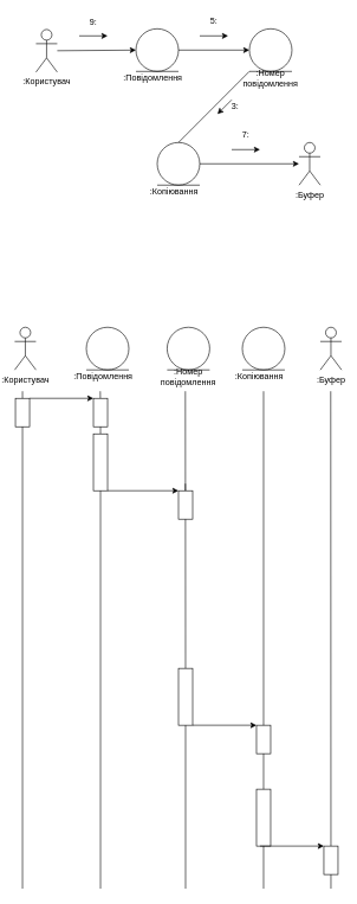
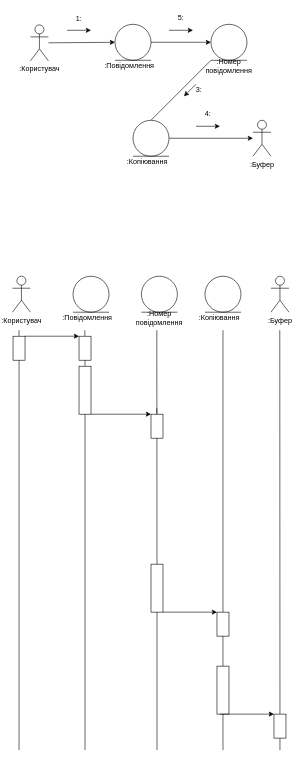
  <mxCell id="0" />
  <mxCell id="1" parent="0" />
  <mxCell id="2" value=":Користувач" style="shape=umlActor;verticalLabelPosition=bottom;verticalAlign=top;html=1;outlineConnect=0;" vertex="1" parent="1"><mxGeometry x="50" y="41" width="30" height="60" as="geometry" /></mxCell>
  <mxCell id="3" value="" style="ellipse;whiteSpace=wrap;html=1;aspect=fixed;" vertex="1" parent="1"><mxGeometry x="191" y="40" width="60" height="60" as="geometry" /></mxCell>
  <mxCell id="4" value="" style="endArrow=none;html=1;" edge="1" parent="1"><mxGeometry width="50" height="50" relative="1" as="geometry"><mxPoint x="191" y="100" as="sourcePoint" /><mxPoint x="251" y="100" as="targetPoint" /></mxGeometry></mxCell>
  <mxCell id="5" value=":Повідомлення" style="text;html=1;strokeColor=none;fillColor=none;align=center;verticalAlign=middle;whiteSpace=wrap;rounded=0;" vertex="1" parent="1"><mxGeometry x="195" y="100" width="40" height="20" as="geometry" /></mxCell>
  <mxCell id="6" value="" style="endArrow=classic;html=1;entryX=0;entryY=0.5;entryDx=0;entryDy=0;" edge="1" parent="1" source="2" target="3"><mxGeometry width="50" height="50" relative="1" as="geometry"><mxPoint x="261" y="150" as="sourcePoint" /><mxPoint x="311" y="100" as="targetPoint" /></mxGeometry></mxCell>
  <mxCell id="7" value="" style="endArrow=classic;html=1;exitX=1;exitY=0.5;exitDx=0;exitDy=0;entryX=0;entryY=0.5;entryDx=0;entryDy=0;" edge="1" parent="1" source="3"><mxGeometry width="50" height="50" relative="1" as="geometry"><mxPoint x="261" y="170" as="sourcePoint" /><mxPoint x="351" y="70" as="targetPoint" /></mxGeometry></mxCell>
  <mxCell id="8" value="" style="ellipse;whiteSpace=wrap;html=1;aspect=fixed;" vertex="1" parent="1"><mxGeometry x="351" y="40" width="60" height="60" as="geometry" /></mxCell>
  <mxCell id="9" value="" style="endArrow=none;html=1;" edge="1" parent="1"><mxGeometry width="50" height="50" relative="1" as="geometry"><mxPoint x="351" y="100" as="sourcePoint" /><mxPoint x="411" y="100" as="targetPoint" /></mxGeometry></mxCell>
  <mxCell id="10" value=":Номер повідомлення" style="text;html=1;strokeColor=none;fillColor=none;align=center;verticalAlign=middle;whiteSpace=wrap;rounded=0;" vertex="1" parent="1"><mxGeometry x="361" y="100" width="40" height="20" as="geometry" /></mxCell>
  <mxCell id="11" value="" style="endArrow=classic;html=1;" edge="1" parent="1"><mxGeometry width="50" height="50" relative="1" as="geometry"><mxPoint x="111" y="50" as="sourcePoint" /><mxPoint x="151" y="50" as="targetPoint" /></mxGeometry></mxCell>
  <mxCell id="12" value="" style="endArrow=classic;html=1;" edge="1" parent="1"><mxGeometry width="50" height="50" relative="1" as="geometry"><mxPoint x="281" y="50" as="sourcePoint" /><mxPoint x="321" y="50" as="targetPoint" /></mxGeometry></mxCell>
- <mxCell id="13" value="9:" style="text;html=1;strokeColor=none;fillColor=none;align=center;verticalAlign=middle;whiteSpace=wrap;rounded=0;" vertex="1" parent="1"><mxGeometry x="111" y="21" width="40" height="20" as="geometry" /></mxCell>
+ <mxCell id="13" value="1:" style="text;html=1;strokeColor=none;fillColor=none;align=center;verticalAlign=middle;whiteSpace=wrap;rounded=0;" vertex="1" parent="1"><mxGeometry x="111" y="21" width="40" height="20" as="geometry" /></mxCell>
  <mxCell id="14" value="5:" style="text;html=1;strokeColor=none;fillColor=none;align=center;verticalAlign=middle;whiteSpace=wrap;rounded=0;" vertex="1" parent="1"><mxGeometry x="281" y="20" width="40" height="20" as="geometry" /></mxCell>
  <mxCell id="15" value="" style="endArrow=none;html=1;entryX=-0.25;entryY=0;entryDx=0;entryDy=0;entryPerimeter=0;" edge="1" parent="1" target="10"><mxGeometry width="50" height="50" relative="1" as="geometry"><mxPoint x="251" y="200" as="sourcePoint" /><mxPoint x="341" y="100" as="targetPoint" /></mxGeometry></mxCell>
  <mxCell id="16" value="" style="ellipse;whiteSpace=wrap;html=1;aspect=fixed;" vertex="1" parent="1"><mxGeometry x="221" y="200" width="60" height="60" as="geometry" /></mxCell>
  <mxCell id="17" value="" style="endArrow=none;html=1;" edge="1" parent="1"><mxGeometry width="50" height="50" relative="1" as="geometry"><mxPoint x="221" y="260" as="sourcePoint" /><mxPoint x="281" y="260" as="targetPoint" /></mxGeometry></mxCell>
  <mxCell id="18" value=":Копіювання" style="text;html=1;strokeColor=none;fillColor=none;align=center;verticalAlign=middle;whiteSpace=wrap;rounded=0;" vertex="1" parent="1"><mxGeometry x="225" y="260" width="40" height="20" as="geometry" /></mxCell>
  <mxCell id="19" value=":Буфер" style="shape=umlActor;verticalLabelPosition=bottom;verticalAlign=top;html=1;outlineConnect=0;" vertex="1" parent="1"><mxGeometry x="421" y="200" width="30" height="60" as="geometry" /></mxCell>
  <mxCell id="20" value="" style="endArrow=classic;html=1;" edge="1" parent="1"><mxGeometry width="50" height="50" relative="1" as="geometry"><mxPoint x="326" y="210" as="sourcePoint" /><mxPoint x="366" y="210" as="targetPoint" /></mxGeometry></mxCell>
- <mxCell id="21" value="7:" style="text;html=1;strokeColor=none;fillColor=none;align=center;verticalAlign=middle;whiteSpace=wrap;rounded=0;" vertex="1" parent="1"><mxGeometry x="326" y="180" width="40" height="20" as="geometry" /></mxCell>
+ <mxCell id="21" value="4:" style="text;html=1;strokeColor=none;fillColor=none;align=center;verticalAlign=middle;whiteSpace=wrap;rounded=0;" vertex="1" parent="1"><mxGeometry x="326" y="180" width="40" height="20" as="geometry" /></mxCell>
  <mxCell id="22" value="" style="endArrow=classic;html=1;" edge="1" parent="1"><mxGeometry width="50" height="50" relative="1" as="geometry"><mxPoint x="326" y="140" as="sourcePoint" /><mxPoint x="306" y="160" as="targetPoint" /></mxGeometry></mxCell>
  <mxCell id="23" value="3:" style="text;html=1;strokeColor=none;fillColor=none;align=center;verticalAlign=middle;whiteSpace=wrap;rounded=0;" vertex="1" parent="1"><mxGeometry x="311" y="140" width="40" height="20" as="geometry" /></mxCell>
  <mxCell id="24" value="" style="endArrow=classic;html=1;exitX=1;exitY=0.5;exitDx=0;exitDy=0;" edge="1" parent="1" source="16" target="19"><mxGeometry width="50" height="50" relative="1" as="geometry"><mxPoint x="301" y="229.71" as="sourcePoint" /><mxPoint x="401" y="229.71" as="targetPoint" /></mxGeometry></mxCell>
  <mxCell id="25" value=":Користувач" style="shape=umlActor;verticalLabelPosition=bottom;verticalAlign=top;html=1;outlineConnect=0;" vertex="1" parent="1"><mxGeometry x="20" y="460" width="30" height="60" as="geometry" /></mxCell>
  <mxCell id="26" value="" style="ellipse;whiteSpace=wrap;html=1;aspect=fixed;" vertex="1" parent="1"><mxGeometry x="121" y="460" width="60" height="60" as="geometry" /></mxCell>
  <mxCell id="27" value="" style="endArrow=none;html=1;" edge="1" parent="1"><mxGeometry width="50" height="50" relative="1" as="geometry"><mxPoint x="121" y="520" as="sourcePoint" /><mxPoint x="181" y="520" as="targetPoint" /></mxGeometry></mxCell>
  <mxCell id="28" value=":Повідомлення" style="text;html=1;strokeColor=none;fillColor=none;align=center;verticalAlign=middle;whiteSpace=wrap;rounded=0;" vertex="1" parent="1"><mxGeometry x="125" y="520" width="40" height="20" as="geometry" /></mxCell>
  <mxCell id="29" value="" style="ellipse;whiteSpace=wrap;html=1;aspect=fixed;" vertex="1" parent="1"><mxGeometry x="235" y="460" width="60" height="60" as="geometry" /></mxCell>
  <mxCell id="30" value="" style="endArrow=none;html=1;" edge="1" parent="1"><mxGeometry width="50" height="50" relative="1" as="geometry"><mxPoint x="235" y="520" as="sourcePoint" /><mxPoint x="295" y="520" as="targetPoint" /></mxGeometry></mxCell>
  <mxCell id="31" value=":Номер повідомлення" style="text;html=1;strokeColor=none;fillColor=none;align=center;verticalAlign=middle;whiteSpace=wrap;rounded=0;" vertex="1" parent="1"><mxGeometry x="245" y="520" width="40" height="20" as="geometry" /></mxCell>
  <mxCell id="32" value="" style="ellipse;whiteSpace=wrap;html=1;aspect=fixed;" vertex="1" parent="1"><mxGeometry x="341" y="460" width="60" height="60" as="geometry" /></mxCell>
  <mxCell id="33" value="" style="endArrow=none;html=1;" edge="1" parent="1"><mxGeometry width="50" height="50" relative="1" as="geometry"><mxPoint x="341" y="520" as="sourcePoint" /><mxPoint x="401" y="520" as="targetPoint" /></mxGeometry></mxCell>
  <mxCell id="34" value=":Копіювання" style="text;html=1;strokeColor=none;fillColor=none;align=center;verticalAlign=middle;whiteSpace=wrap;rounded=0;" vertex="1" parent="1"><mxGeometry x="345" y="520" width="40" height="20" as="geometry" /></mxCell>
  <mxCell id="35" value=":Буфер" style="shape=umlActor;verticalLabelPosition=bottom;verticalAlign=top;html=1;outlineConnect=0;" vertex="1" parent="1"><mxGeometry x="451" y="460" width="30" height="60" as="geometry" /></mxCell>
  <mxCell id="36" value="" style="endArrow=none;html=1;" edge="1" parent="1"><mxGeometry width="50" height="50" relative="1" as="geometry"><mxPoint x="31" y="1250" as="sourcePoint" /><mxPoint x="31" y="550" as="targetPoint" /></mxGeometry></mxCell>
  <mxCell id="37" value="" style="rounded=0;whiteSpace=wrap;html=1;" vertex="1" parent="1"><mxGeometry x="21" y="560" width="20" height="40" as="geometry" /></mxCell>
  <mxCell id="38" value="" style="endArrow=classic;html=1;exitX=1;exitY=0;exitDx=0;exitDy=0;entryX=0;entryY=0;entryDx=0;entryDy=0;" edge="1" parent="1" source="37" target="40"><mxGeometry width="50" height="50" relative="1" as="geometry"><mxPoint x="261" y="700" as="sourcePoint" /><mxPoint x="141" y="560" as="targetPoint" /></mxGeometry></mxCell>
  <mxCell id="39" value="" style="endArrow=none;html=1;" edge="1" parent="1" source="40"><mxGeometry width="50" height="50" relative="1" as="geometry"><mxPoint x="140.71" y="1030" as="sourcePoint" /><mxPoint x="140.71" y="550" as="targetPoint" /></mxGeometry></mxCell>
  <mxCell id="40" value="" style="rounded=0;whiteSpace=wrap;html=1;" vertex="1" parent="1"><mxGeometry x="131" y="560" width="20" height="40" as="geometry" /></mxCell>
  <mxCell id="41" value="" style="endArrow=none;html=1;" edge="1" parent="1" source="42" target="40"><mxGeometry width="50" height="50" relative="1" as="geometry"><mxPoint x="140.71" y="1030" as="sourcePoint" /><mxPoint x="140.71" y="550" as="targetPoint" /></mxGeometry></mxCell>
  <mxCell id="42" value="" style="rounded=0;whiteSpace=wrap;html=1;" vertex="1" parent="1"><mxGeometry x="131" y="610" width="20" height="80" as="geometry" /></mxCell>
  <mxCell id="43" value="" style="endArrow=none;html=1;" edge="1" parent="1" target="42"><mxGeometry width="50" height="50" relative="1" as="geometry"><mxPoint x="141" y="1250" as="sourcePoint" /><mxPoint x="140.987" y="600" as="targetPoint" /></mxGeometry></mxCell>
  <mxCell id="44" value="" style="endArrow=none;html=1;" edge="1" parent="1" source="50"><mxGeometry width="50" height="50" relative="1" as="geometry"><mxPoint x="260.71" y="1030" as="sourcePoint" /><mxPoint x="260.71" y="550" as="targetPoint" /></mxGeometry></mxCell>
  <mxCell id="45" value="" style="endArrow=none;html=1;" edge="1" parent="1"><mxGeometry width="50" height="50" relative="1" as="geometry"><mxPoint x="371" y="1250" as="sourcePoint" /><mxPoint x="371" y="550" as="targetPoint" /></mxGeometry></mxCell>
  <mxCell id="46" value="" style="endArrow=none;html=1;" edge="1" parent="1" source="55"><mxGeometry width="50" height="50" relative="1" as="geometry"><mxPoint x="466" y="1250" as="sourcePoint" /><mxPoint x="465.71" y="550" as="targetPoint" /></mxGeometry></mxCell>
  <mxCell id="47" value="" style="endArrow=classic;html=1;exitX=1;exitY=1;exitDx=0;exitDy=0;entryX=0;entryY=0;entryDx=0;entryDy=0;" edge="1" parent="1" source="42" target="49"><mxGeometry width="50" height="50" relative="1" as="geometry"><mxPoint x="161" y="690" as="sourcePoint" /><mxPoint x="261" y="690" as="targetPoint" /></mxGeometry></mxCell>
  <mxCell id="48" value="" style="endArrow=none;html=1;" edge="1" parent="1" source="49"><mxGeometry width="50" height="50" relative="1" as="geometry"><mxPoint x="260.71" y="1160" as="sourcePoint" /><mxPoint x="260.71" y="680" as="targetPoint" /></mxGeometry></mxCell>
  <mxCell id="49" value="" style="rounded=0;whiteSpace=wrap;html=1;" vertex="1" parent="1"><mxGeometry x="251" y="690" width="20" height="40" as="geometry" /></mxCell>
  <mxCell id="50" value="" style="rounded=0;whiteSpace=wrap;html=1;" vertex="1" parent="1"><mxGeometry x="251" y="940" width="20" height="80" as="geometry" /></mxCell>
  <mxCell id="51" value="" style="endArrow=none;html=1;" edge="1" parent="1" target="50"><mxGeometry width="50" height="50" relative="1" as="geometry"><mxPoint x="261" y="1250" as="sourcePoint" /><mxPoint x="260.71" y="550" as="targetPoint" /></mxGeometry></mxCell>
  <mxCell id="52" value="" style="endArrow=classic;html=1;exitX=1;exitY=0;exitDx=0;exitDy=0;entryX=0;entryY=0;entryDx=0;entryDy=0;" edge="1" parent="1" target="53"><mxGeometry width="50" height="50" relative="1" as="geometry"><mxPoint x="271" y="1020" as="sourcePoint" /><mxPoint x="371" y="1020" as="targetPoint" /></mxGeometry></mxCell>
  <mxCell id="53" value="" style="rounded=0;whiteSpace=wrap;html=1;" vertex="1" parent="1"><mxGeometry x="361" y="1020" width="20" height="40" as="geometry" /></mxCell>
  <mxCell id="54" value="" style="rounded=0;whiteSpace=wrap;html=1;" vertex="1" parent="1"><mxGeometry x="361" y="1110" width="20" height="80" as="geometry" /></mxCell>
  <mxCell id="55" value="" style="rounded=0;whiteSpace=wrap;html=1;" vertex="1" parent="1"><mxGeometry x="456" y="1190" width="20" height="40" as="geometry" /></mxCell>
  <mxCell id="56" value="" style="endArrow=none;html=1;" edge="1" parent="1" target="55"><mxGeometry width="50" height="50" relative="1" as="geometry"><mxPoint x="466" y="1250" as="sourcePoint" /><mxPoint x="465.71" y="550" as="targetPoint" /></mxGeometry></mxCell>
  <mxCell id="57" value="" style="endArrow=classic;html=1;exitX=1;exitY=0;exitDx=0;exitDy=0;entryX=0;entryY=0;entryDx=0;entryDy=0;" edge="1" parent="1"><mxGeometry width="50" height="50" relative="1" as="geometry"><mxPoint x="366" y="1190" as="sourcePoint" /><mxPoint x="456" y="1190" as="targetPoint" /></mxGeometry></mxCell>
